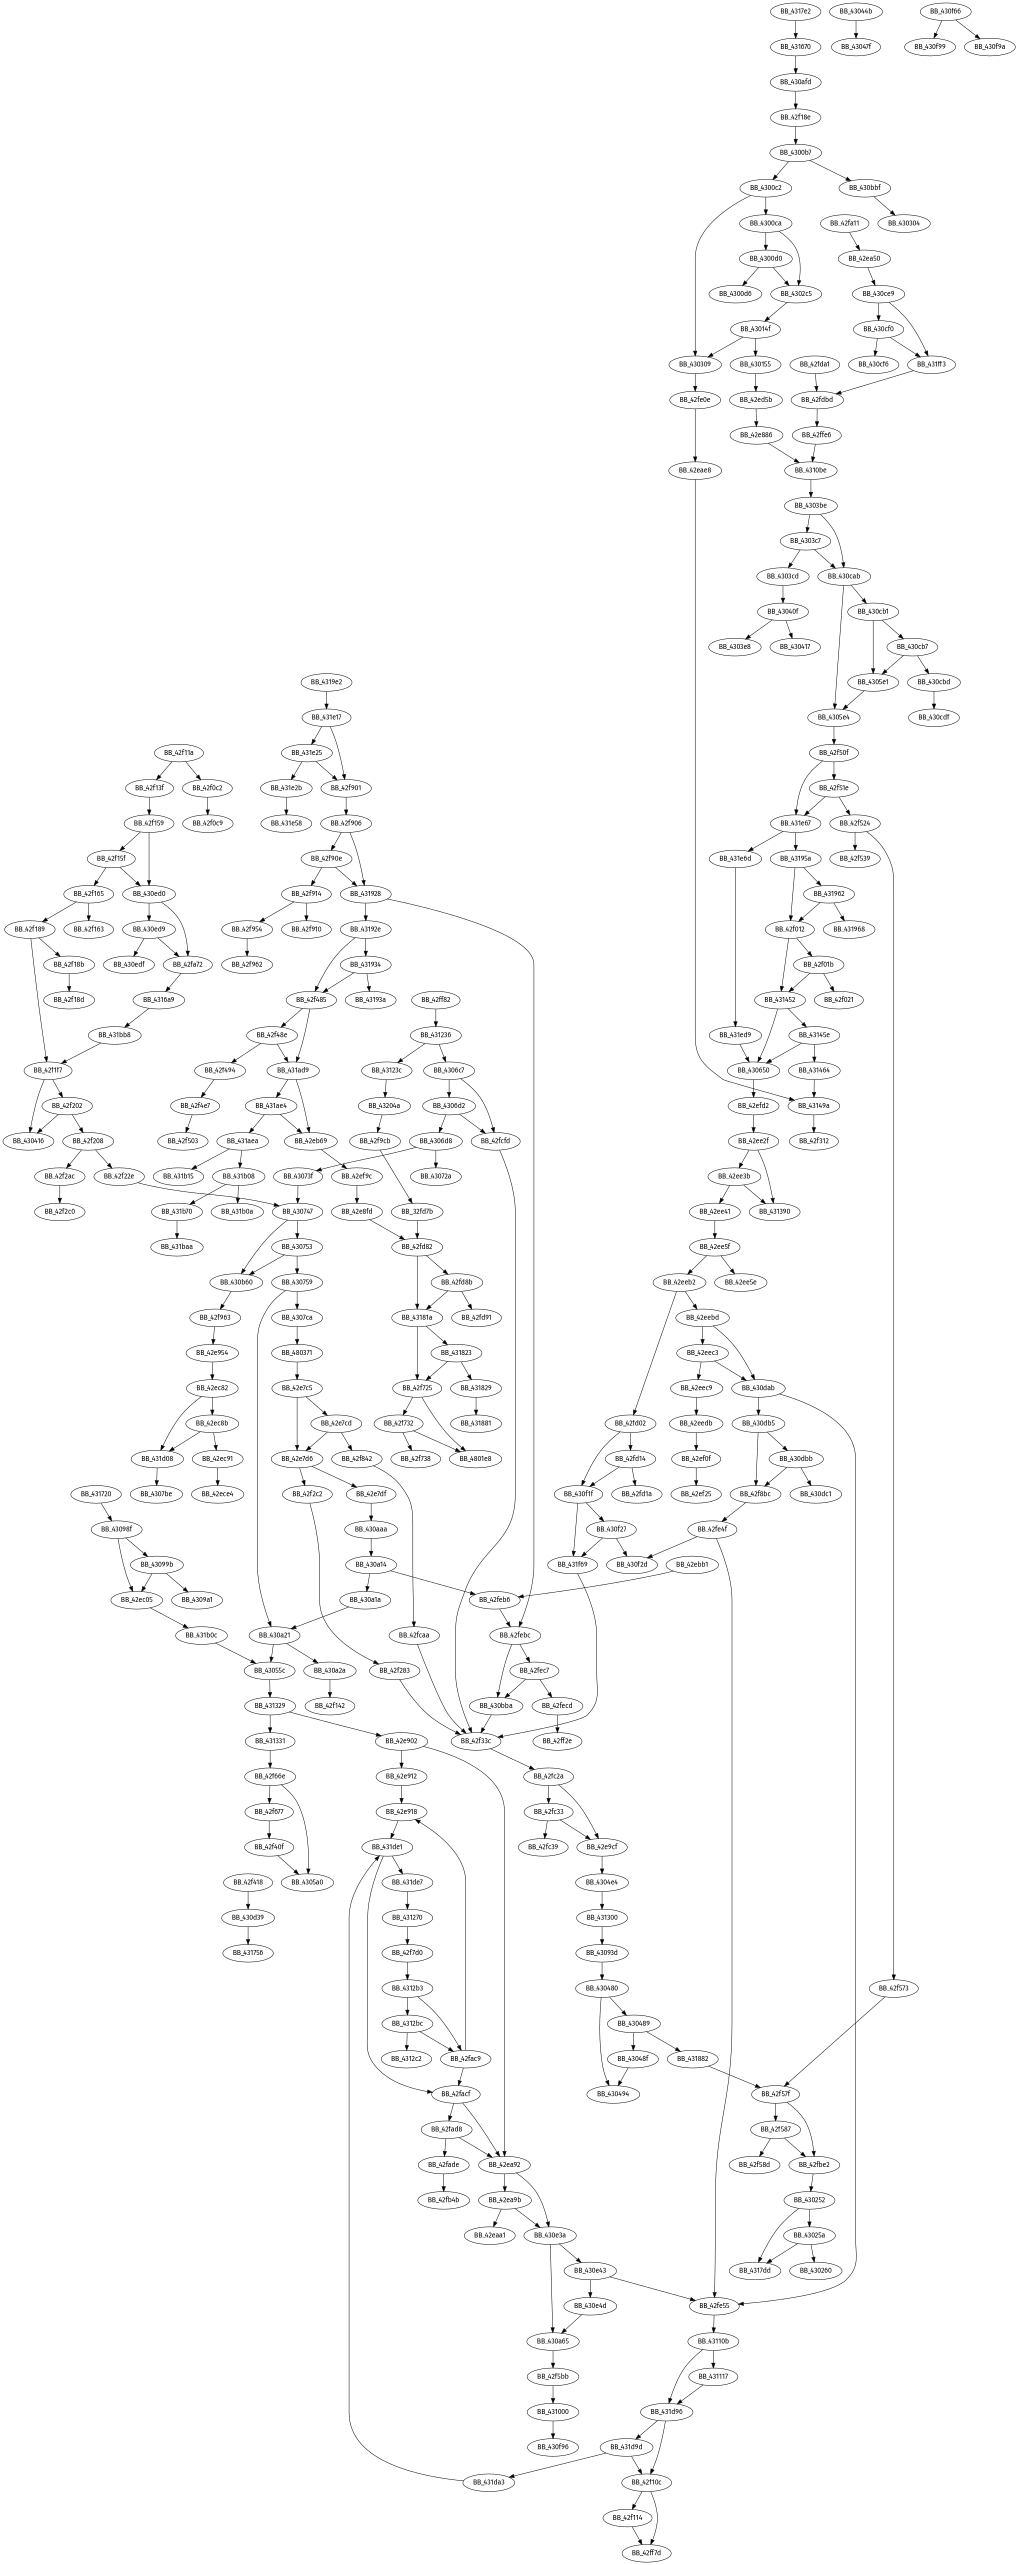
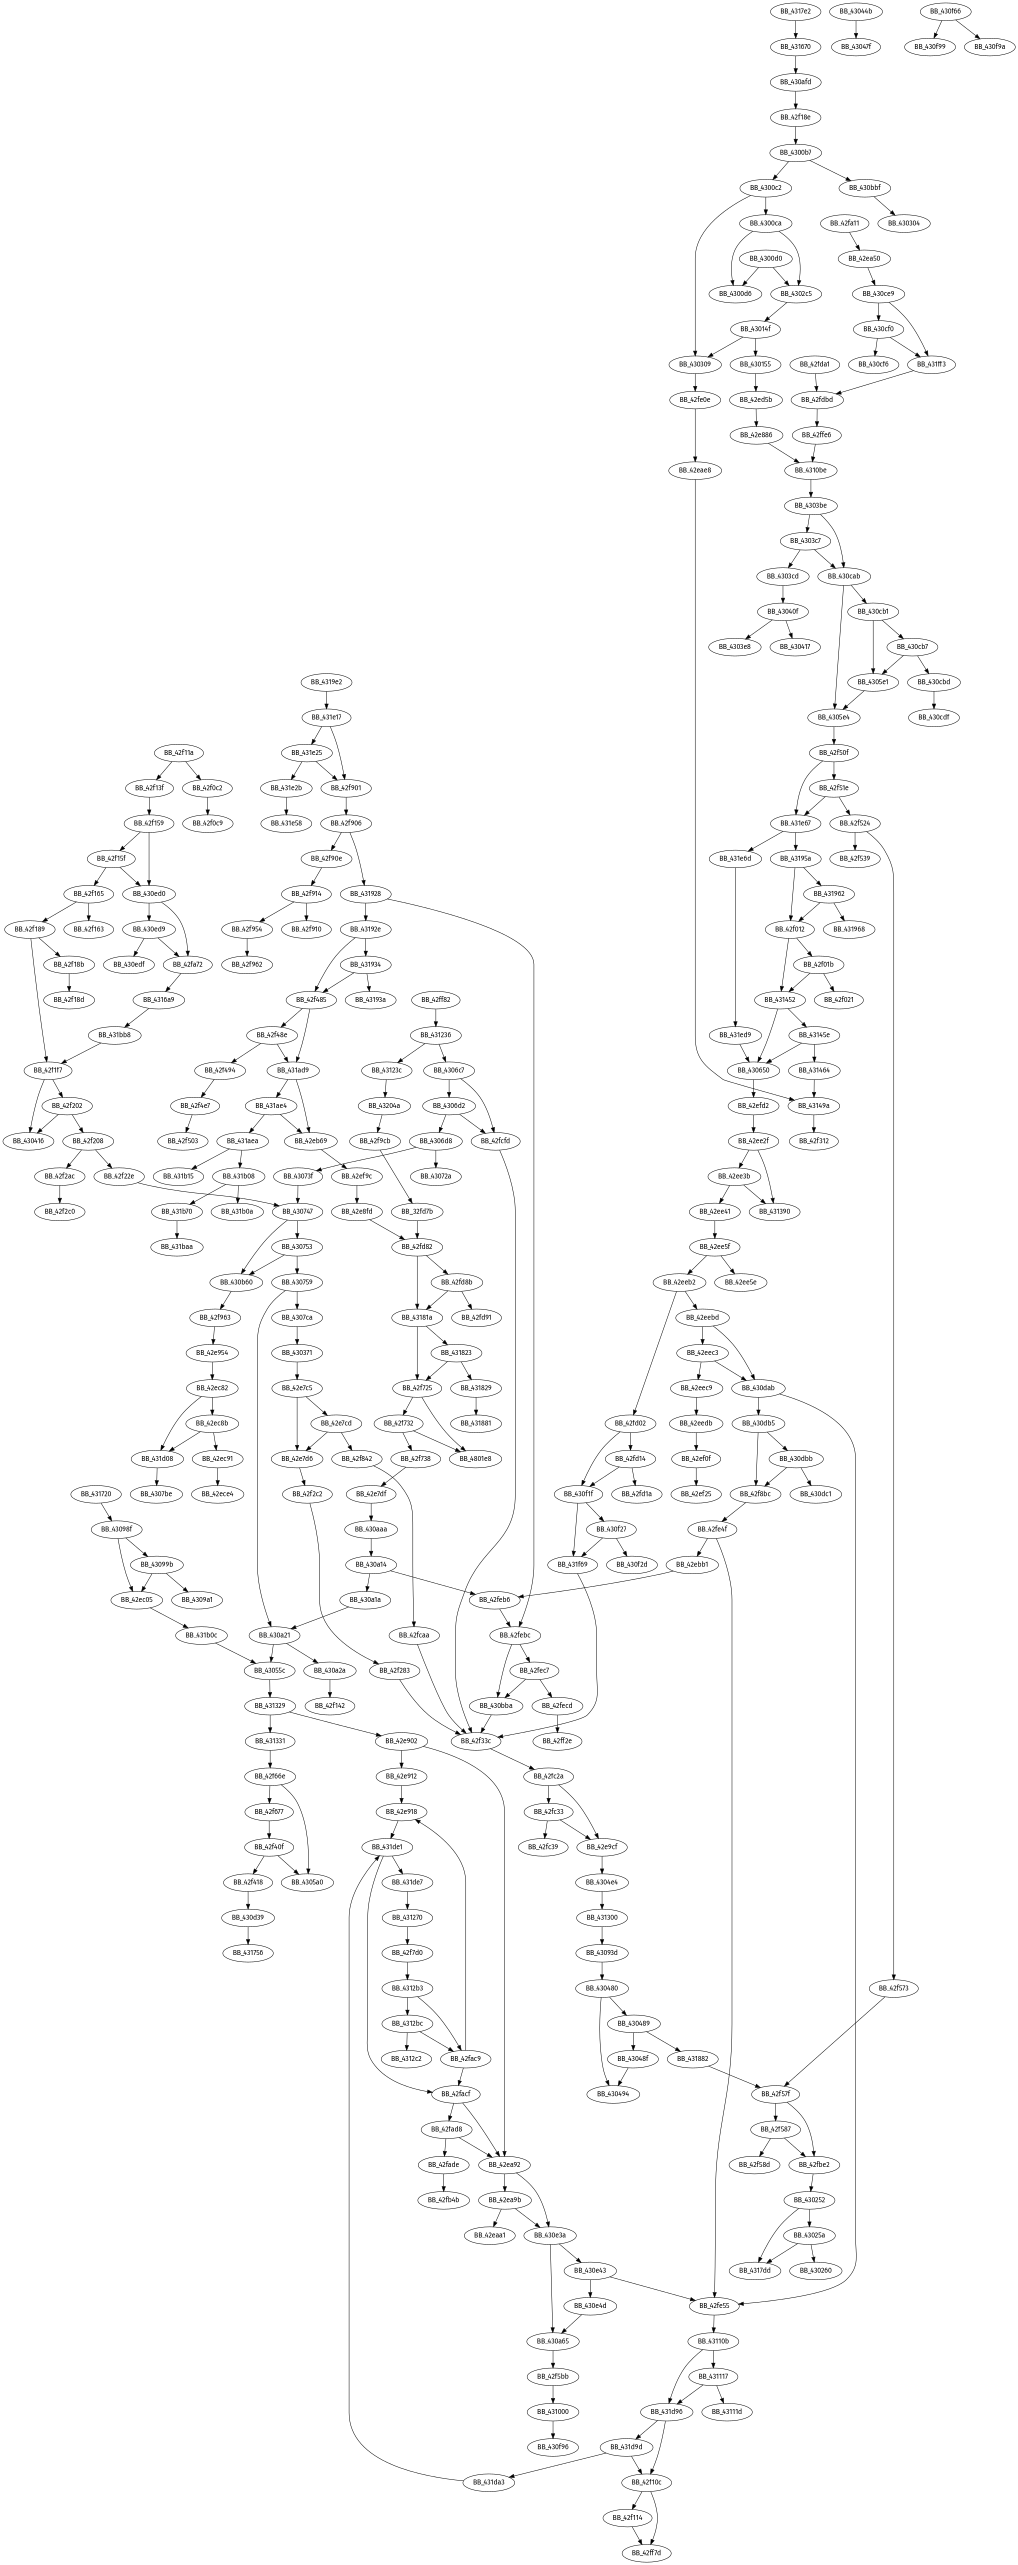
  digraph {
    fontname="Fira Sans"
    node [fontname="Fira Sans"]
    edge [fontname="Fira Sans"]
    BB_42e7c5
    BB_42e7cd
    BB_42e7d6
    BB_42f842
    BB_42e7df
    BB_42f2c2
    BB_42fcaa
    BB_430aaa
    BB_42f283
    BB_42f33c
    BB_430a14
    BB_42feb6
    BB_430a1a
    BB_42e886
    BB_4310be
    BB_4303be
    BB_4303c7
    BB_430cab
    BB_42e8fd
    BB_42fd82
    BB_42fd8b
    BB_43181a
    BB_42fd91
    BB_42f725
    BB_431823
    BB_42e902
    BB_42e912
    BB_42ea92
    BB_42e918
    BB_42ea9b
    BB_430e3a
    BB_431de1
    BB_42eaa1
    BB_430a65
    BB_430e43
    BB_42facf
    BB_431de7
    BB_42fad8
    BB_431270
    BB_42e954
    BB_42ec82
    BB_42ec8b
    BB_431d08
    BB_42ec91
    BB_4307be
    BB_42e9cf
    BB_4304e4
    BB_431300
    BB_43093d
    BB_42ea50
    BB_430ce9
    BB_430cf0
    BB_431ff3
    BB_430cf6
    BB_42fdbd
    BB_42f5bb
    BB_42fe55
    BB_430e4d
    BB_42eae8
    BB_43149a
    BB_42f312
    BB_42eb69
    BB_42ef9c
    BB_42ebb1
    BB_42febc
    BB_42fec7
    BB_430bba
    BB_42ec05
    BB_431b0c
    BB_43055c
    BB_431329
    BB_42ece4
    BB_42ed5b
    BB_42ee2f
    BB_42ee3b
    BB_431390
    BB_42ee41
    BB_42ee5f
    BB_42ee5e
    BB_42eeb2
    BB_42eebd
    BB_42fd02
    BB_42eec3
    BB_430dab
    BB_42fd14
    BB_430f1f
    BB_42eec9
    BB_430db5
    BB_42fd1a
    BB_430f27
    BB_431f69
    BB_42eedb
    BB_43110b
    BB_42f8bc
    BB_430dbb
    BB_42ef0f
    BB_42ef25
    BB_42efd2
    BB_42f012
    BB_42f01b
    BB_431452
    BB_42f021
    BB_430650
    BB_43145e
    BB_431464
    BB_42f0c2
    BB_42f0c9
    BB_42f10c
    BB_42f114
    BB_42ff7d
    BB_42f11a
    BB_42f13f
    BB_42f159
    BB_42f15f
    BB_430ed0
    BB_42f165
    BB_42fa72
    BB_430ed9
    BB_42f163
    BB_42f189
    BB_4316a9
    BB_430edf
    BB_42f18b
    BB_42f1f7
    BB_42f18d
    BB_42f202
    BB_430416
    BB_42f208
    BB_42f18e
    BB_4300b7
    BB_4300c2
    BB_430bbf
    BB_4300ca
    BB_430309
    BB_430304
    BB_42f22e
    BB_42f2ac
    BB_430747
    BB_42f2c0
    BB_430753
    BB_430b60
    BB_430759
    BB_42f963
    BB_42fc2a
    BB_42fc33
    BB_42fc39
    BB_42f40f
    BB_42f418
    BB_4305a0
    BB_430d39
    BB_431756
    BB_42f485
    BB_42f48e
    BB_431ad9
    BB_42f494
    BB_431ae4
    BB_42f4e7
    BB_431aea
    BB_42f503
    BB_42f50f
    BB_42f51e
    BB_431e67
    BB_42f524
    BB_43195a
    BB_431e6d
    BB_42f539
    BB_42f573
    BB_431962
    BB_431ed9
    BB_42f57f
    BB_42f587
    BB_42fbe2
    BB_42f58d
    BB_430252
    BB_43025a
    BB_4317dd
    BB_431000
    BB_430f96
    BB_42f66e
    BB_42f677
    BB_42f732
    n182 [label=BB_4801e8]
    BB_42f738
    BB_42f7d0
    BB_4312b3
    BB_42fac9
    BB_4312bc
    BB_4312c2
    BB_42fe4f
    BB_42f901
    BB_42f906
    BB_42f90e
    BB_431928
    BB_42f914
    BB_43192e
    BB_42f910
    BB_42f954
    BB_431934
    BB_42f962
    n200 [label=BB_32fd7b]
    BB_42f9cb
    BB_42fa11
    BB_431bb8
    BB_42fade
    BB_42fb4b
    BB_430260
    BB_42fcfd
    BB_430f2d
    BB_431829
    BB_42fda1
    BB_42ffe6
    BB_42fe0e
    BB_431117
    BB_431d96
+   BB_43111d
    BB_431d9d
    BB_42fecd
    BB_42ff2e
    BB_42ff82
    BB_431236
    BB_4306c7
    BB_43123c
    BB_4306d2
    BB_43204a
    BB_4300d0
    BB_4302c5
    BB_4300d6
    BB_43014f
    BB_430155
-   BB_430371 [label=BB_480371]
+   BB_430371
    BB_4303cd
    BB_4305e4
    BB_430cb1
    BB_43040f
    BB_4305e1
    BB_430cb7
    BB_4303e8
    BB_430417
    BB_43044b
    BB_43047f
    BB_430480
    BB_430489
    BB_430494
    BB_431882
    BB_43048f
    BB_431331
    BB_4306d8
    BB_43072a
    BB_43073f
    BB_4307ca
    BB_430a21
    BB_430a2a
    BB_42f142
    BB_43098f
    BB_43099b
    BB_4309a1
    BB_430afd
    BB_430cbd
    BB_430cdf
    BB_4319e2
    BB_431e17
    BB_430dc1
    BB_430f66
    BB_430f99
    BB_430f9a
    BB_431da3
    BB_431670
    BB_431720
    BB_431e25
    BB_4317e2
    BB_431881
    BB_43193a
    BB_431968
    BB_431e2b
    BB_431b08
    BB_431b15
    BB_431b0a
    BB_431b70
    BB_431baa
    BB_431e58
    BB_42e7c5 -> BB_42e7cd
    BB_42e7c5 -> BB_42e7d6
    BB_42e7cd -> BB_42e7d6
    BB_42e7cd -> BB_42f842
-   BB_42e7d6 -> BB_42e7df
+   BB_42f738 -> BB_42e7df
    BB_42e7d6 -> BB_42f2c2
    BB_42f842 -> BB_42fcaa
    BB_42e7df -> BB_430aaa
    BB_42f2c2 -> BB_42f283
    BB_42fcaa -> BB_42f33c
    BB_430aaa -> BB_430a14
    BB_42f283 -> BB_42f33c
    BB_42f33c -> BB_42fc2a
    BB_430a14 -> BB_42feb6
    BB_430a14 -> BB_430a1a
    BB_42feb6 -> BB_42febc
    BB_430a1a -> BB_430a21
    BB_42e886 -> BB_4310be
    BB_4310be -> BB_4303be
    BB_4303be -> BB_4303c7
    BB_4303be -> BB_430cab
    BB_4303c7 -> BB_430cab
    BB_4303c7 -> BB_4303cd
    BB_430cab -> BB_4305e4
    BB_430cab -> BB_430cb1
    BB_42e8fd -> BB_42fd82
    BB_42fd82 -> BB_42fd8b
    BB_42fd82 -> BB_43181a
    BB_42fd8b -> BB_43181a
    BB_42fd8b -> BB_42fd91
    BB_43181a -> BB_42f725
    BB_43181a -> BB_431823
    BB_42f725 -> BB_42f732
    BB_42f725 -> n182
    BB_431823 -> BB_42f725
    BB_431823 -> BB_431829
    BB_42e902 -> BB_42e912
    BB_42e902 -> BB_42ea92
    BB_42e912 -> BB_42e918
    BB_42ea92 -> BB_42ea9b
    BB_42ea92 -> BB_430e3a
    BB_42e918 -> BB_431de1
    BB_42ea9b -> BB_430e3a
    BB_42ea9b -> BB_42eaa1
    BB_430e3a -> BB_430a65
    BB_430e3a -> BB_430e43
    BB_431de1 -> BB_42facf
    BB_431de1 -> BB_431de7
    BB_430a65 -> BB_42f5bb
    BB_430e43 -> BB_42fe55
    BB_430e43 -> BB_430e4d
    BB_42facf -> BB_42ea92
    BB_42facf -> BB_42fad8
    BB_431de7 -> BB_431270
    BB_42fad8 -> BB_42ea92
    BB_42fad8 -> BB_42fade
    BB_431270 -> BB_42f7d0
    BB_42e954 -> BB_42ec82
    BB_42ec82 -> BB_42ec8b
    BB_42ec82 -> BB_431d08
    BB_42ec8b -> BB_431d08
    BB_42ec8b -> BB_42ec91
    BB_431d08 -> BB_4307be
    BB_42ec91 -> BB_42ece4
    BB_42e9cf -> BB_4304e4
    BB_4304e4 -> BB_431300
    BB_431300 -> BB_43093d
    BB_43093d -> BB_430480
    BB_42ea50 -> BB_430ce9
    BB_430ce9 -> BB_430cf0
    BB_430ce9 -> BB_431ff3
    BB_430cf0 -> BB_431ff3
    BB_430cf0 -> BB_430cf6
    BB_431ff3 -> BB_42fdbd
    BB_42fdbd -> BB_42ffe6
    BB_42f5bb -> BB_431000
    BB_42fe55 -> BB_43110b
    BB_430e4d -> BB_430a65
    BB_42eae8 -> BB_43149a
    BB_43149a -> BB_42f312
    BB_42eb69 -> BB_42ef9c
    BB_42ef9c -> BB_42e8fd
    BB_42ebb1 -> BB_42feb6
    BB_42febc -> BB_42fec7
    BB_42febc -> BB_430bba
    BB_42fec7 -> BB_430bba
    BB_42fec7 -> BB_42fecd
    BB_430bba -> BB_42f33c
    BB_42ec05 -> BB_431b0c
    BB_431b0c -> BB_43055c
    BB_43055c -> BB_431329
    BB_431329 -> BB_42e902
    BB_431329 -> BB_431331
    BB_42ed5b -> BB_42e886
    BB_42ee2f -> BB_42ee3b
    BB_42ee2f -> BB_431390
    BB_42ee3b -> BB_431390
    BB_42ee3b -> BB_42ee41
    BB_42ee41 -> BB_42ee5f
    BB_42ee5f -> BB_42ee5e
    BB_42ee5f -> BB_42eeb2
    BB_42eeb2 -> BB_42eebd
    BB_42eeb2 -> BB_42fd02
    BB_42eebd -> BB_42eec3
    BB_42eebd -> BB_430dab
    BB_42fd02 -> BB_42fd14
    BB_42fd02 -> BB_430f1f
    BB_42eec3 -> BB_430dab
    BB_42eec3 -> BB_42eec9
    BB_430dab -> BB_42fe55
    BB_430dab -> BB_430db5
    BB_42fd14 -> BB_430f1f
    BB_42fd14 -> BB_42fd1a
    BB_430f1f -> BB_430f27
    BB_430f1f -> BB_431f69
    BB_42eec9 -> BB_42eedb
    BB_430db5 -> BB_42f8bc
    BB_430db5 -> BB_430dbb
    BB_430f27 -> BB_431f69
    BB_430f27 -> BB_430f2d
    BB_431f69 -> BB_42f33c
    BB_42eedb -> BB_42ef0f
    BB_43110b -> BB_431117
    BB_43110b -> BB_431d96
    BB_42f8bc -> BB_42fe4f
    BB_430dbb -> BB_42f8bc
    BB_430dbb -> BB_430dc1
    BB_42ef0f -> BB_42ef25
    BB_42efd2 -> BB_42ee2f
    BB_42f012 -> BB_42f01b
    BB_42f012 -> BB_431452
    BB_42f01b -> BB_431452
    BB_42f01b -> BB_42f021
    BB_431452 -> BB_430650
    BB_431452 -> BB_43145e
    BB_430650 -> BB_42efd2
    BB_43145e -> BB_430650
    BB_43145e -> BB_431464
    BB_431464 -> BB_43149a
    BB_42f0c2 -> BB_42f0c9
    BB_42f10c -> BB_42f114
    BB_42f10c -> BB_42ff7d
    BB_42f114 -> BB_42ff7d
    BB_42f11a -> BB_42f0c2
    BB_42f11a -> BB_42f13f
    BB_42f13f -> BB_42f159
    BB_42f159 -> BB_42f15f
    BB_42f159 -> BB_430ed0
    BB_42f15f -> BB_430ed0
    BB_42f15f -> BB_42f165
    BB_430ed0 -> BB_42fa72
    BB_430ed0 -> BB_430ed9
    BB_42f165 -> BB_42f163
    BB_42f165 -> BB_42f189
    BB_42fa72 -> BB_4316a9
    BB_430ed9 -> BB_42fa72
    BB_430ed9 -> BB_430edf
    BB_42f189 -> BB_42f18b
    BB_42f189 -> BB_42f1f7
    BB_4316a9 -> BB_431bb8
    BB_42f18b -> BB_42f18d
    BB_42f1f7 -> BB_42f202
    BB_42f1f7 -> BB_430416
    BB_42f202 -> BB_430416
    BB_42f202 -> BB_42f208
    BB_42f208 -> BB_42f22e
    BB_42f208 -> BB_42f2ac
    BB_42f18e -> BB_4300b7
    BB_4300b7 -> BB_4300c2
    BB_4300b7 -> BB_430bbf
    BB_4300c2 -> BB_4300ca
    BB_4300c2 -> BB_430309
    BB_430bbf -> BB_430304
-   BB_4300ca -> BB_4300d0
+   BB_4300ca -> BB_4300d6
    BB_4300ca -> BB_4302c5
    BB_430309 -> BB_42fe0e
    BB_42f22e -> BB_430747
    BB_42f2ac -> BB_42f2c0
    BB_430747 -> BB_430753
    BB_430747 -> BB_430b60
    BB_430753 -> BB_430b60
    BB_430753 -> BB_430759
    BB_430b60 -> BB_42f963
    BB_430759 -> BB_4307ca
    BB_430759 -> BB_430a21
    BB_42f963 -> BB_42e954
    BB_42fc2a -> BB_42e9cf
    BB_42fc2a -> BB_42fc33
    BB_42fc33 -> BB_42e9cf
    BB_42fc33 -> BB_42fc39
+   BB_42f40f -> BB_42f418
    BB_42f40f -> BB_4305a0
    BB_42f418 -> BB_430d39
    BB_430d39 -> BB_431756
    BB_42f485 -> BB_42f48e
    BB_42f485 -> BB_431ad9
    BB_42f48e -> BB_431ad9
    BB_42f48e -> BB_42f494
    BB_431ad9 -> BB_42eb69
    BB_431ad9 -> BB_431ae4
    BB_42f494 -> BB_42f4e7
    BB_431ae4 -> BB_42eb69
    BB_431ae4 -> BB_431aea
    BB_42f4e7 -> BB_42f503
    BB_431aea -> BB_431b08
    BB_431aea -> BB_431b15
    BB_42f50f -> BB_42f51e
    BB_42f50f -> BB_431e67
    BB_42f51e -> BB_431e67
    BB_42f51e -> BB_42f524
    BB_431e67 -> BB_43195a
    BB_431e67 -> BB_431e6d
    BB_42f524 -> BB_42f539
    BB_42f524 -> BB_42f573
    BB_43195a -> BB_42f012
    BB_43195a -> BB_431962
    BB_431e6d -> BB_431ed9
    BB_42f573 -> BB_42f57f
    BB_431962 -> BB_42f012
    BB_431962 -> BB_431968
    BB_431ed9 -> BB_430650
    BB_42f57f -> BB_42f587
    BB_42f57f -> BB_42fbe2
    BB_42f587 -> BB_42fbe2
    BB_42f587 -> BB_42f58d
    BB_42fbe2 -> BB_430252
    BB_430252 -> BB_43025a
    BB_430252 -> BB_4317dd
    BB_43025a -> BB_4317dd
    BB_43025a -> BB_430260
    BB_431000 -> BB_430f96
    BB_42f66e -> BB_4305a0
    BB_42f66e -> BB_42f677
    BB_42f677 -> BB_42f40f
    BB_42f732 -> n182
    BB_42f732 -> BB_42f738
    BB_42f7d0 -> BB_4312b3
    BB_4312b3 -> BB_42fac9
    BB_4312b3 -> BB_4312bc
    BB_42fac9 -> BB_42e918
    BB_42fac9 -> BB_42facf
    BB_4312bc -> BB_42fac9
    BB_4312bc -> BB_4312c2
    BB_42fe4f -> BB_42fe55
-   BB_42fe4f -> BB_430f2d
+   BB_42fe4f -> BB_42ebb1
    BB_42f901 -> BB_42f906
    BB_42f906 -> BB_42f90e
    BB_42f906 -> BB_431928
-   BB_42f90e -> BB_431928
    BB_42f90e -> BB_42f914
    BB_431928 -> BB_42febc
    BB_431928 -> BB_43192e
    BB_42f914 -> BB_42f910
    BB_42f914 -> BB_42f954
    BB_43192e -> BB_42f485
    BB_43192e -> BB_431934
    BB_42f954 -> BB_42f962
    BB_431934 -> BB_42f485
    BB_431934 -> BB_43193a
    n200 -> BB_42fd82
    BB_42f9cb -> n200
    BB_42fa11 -> BB_42ea50
    BB_431bb8 -> BB_42f1f7
    BB_42fade -> BB_42fb4b
    BB_42fcfd -> BB_42f33c
    BB_431829 -> BB_431881
    BB_42fda1 -> BB_42fdbd
    BB_42ffe6 -> BB_4310be
    BB_42fe0e -> BB_42eae8
    BB_431117 -> BB_431d96
+   BB_431117 -> BB_43111d
    BB_431d96 -> BB_42f10c
    BB_431d96 -> BB_431d9d
    BB_431d9d -> BB_42f10c
    BB_431d9d -> BB_431da3
    BB_42fecd -> BB_42ff2e
    BB_42ff82 -> BB_431236
    BB_431236 -> BB_4306c7
    BB_431236 -> BB_43123c
    BB_4306c7 -> BB_42fcfd
    BB_4306c7 -> BB_4306d2
    BB_43123c -> BB_43204a
    BB_4306d2 -> BB_42fcfd
    BB_4306d2 -> BB_4306d8
    BB_43204a -> BB_42f9cb
    BB_4300d0 -> BB_4302c5
    BB_4300d0 -> BB_4300d6
    BB_4302c5 -> BB_43014f
    BB_43014f -> BB_430309
    BB_43014f -> BB_430155
    BB_430155 -> BB_42ed5b
    BB_430371 -> BB_42e7c5
    BB_4303cd -> BB_43040f
    BB_4305e4 -> BB_42f50f
    BB_430cb1 -> BB_4305e1
    BB_430cb1 -> BB_430cb7
    BB_43040f -> BB_4303e8
    BB_43040f -> BB_430417
    BB_4305e1 -> BB_4305e4
    BB_430cb7 -> BB_4305e1
    BB_430cb7 -> BB_430cbd
    BB_43044b -> BB_43047f
    BB_430480 -> BB_430489
    BB_430480 -> BB_430494
    BB_430489 -> BB_431882
    BB_430489 -> BB_43048f
    BB_431882 -> BB_42f57f
    BB_43048f -> BB_430494
    BB_431331 -> BB_42f66e
    BB_4306d8 -> BB_43072a
    BB_4306d8 -> BB_43073f
    BB_43073f -> BB_430747
    BB_4307ca -> BB_430371
    BB_430a21 -> BB_43055c
    BB_430a21 -> BB_430a2a
    BB_430a2a -> BB_42f142
    BB_43098f -> BB_42ec05
    BB_43098f -> BB_43099b
    BB_43099b -> BB_42ec05
    BB_43099b -> BB_4309a1
    BB_430afd -> BB_42f18e
    BB_430cbd -> BB_430cdf
    BB_4319e2 -> BB_431e17
    BB_431e17 -> BB_42f901
    BB_431e17 -> BB_431e25
    BB_430f66 -> BB_430f99
    BB_430f66 -> BB_430f9a
    BB_431da3 -> BB_431de1
    BB_431670 -> BB_430afd
    BB_431720 -> BB_43098f
    BB_431e25 -> BB_42f901
    BB_431e25 -> BB_431e2b
    BB_4317e2 -> BB_431670
    BB_431e2b -> BB_431e58
    BB_431b08 -> BB_431b0a
    BB_431b08 -> BB_431b70
    BB_431b70 -> BB_431baa
  }
